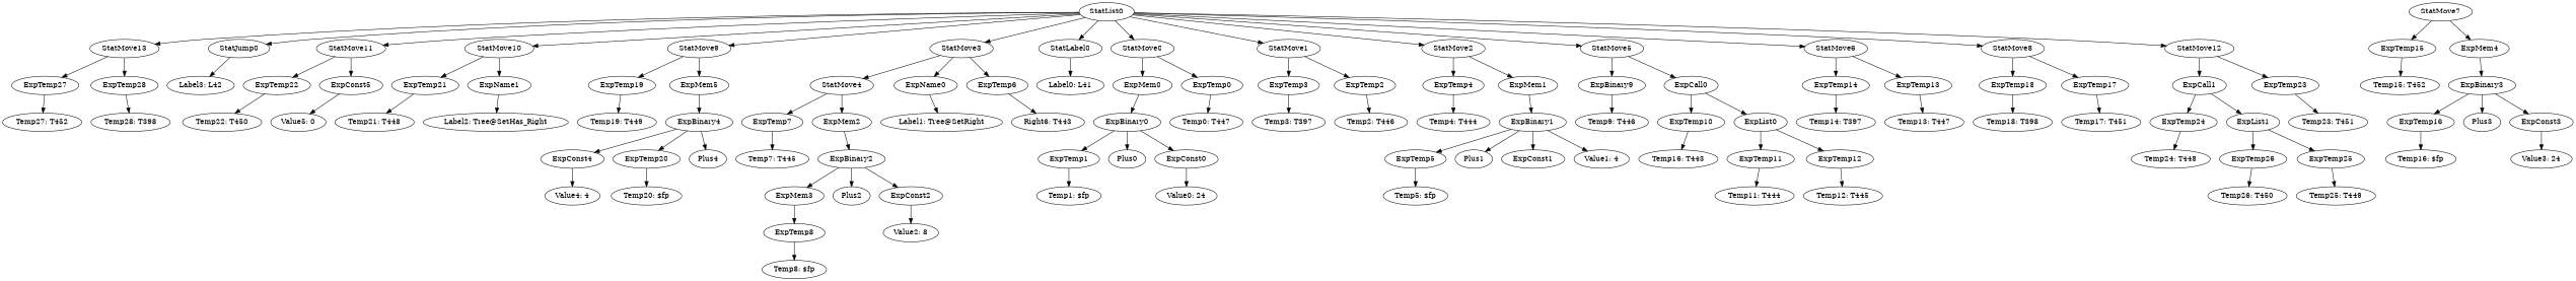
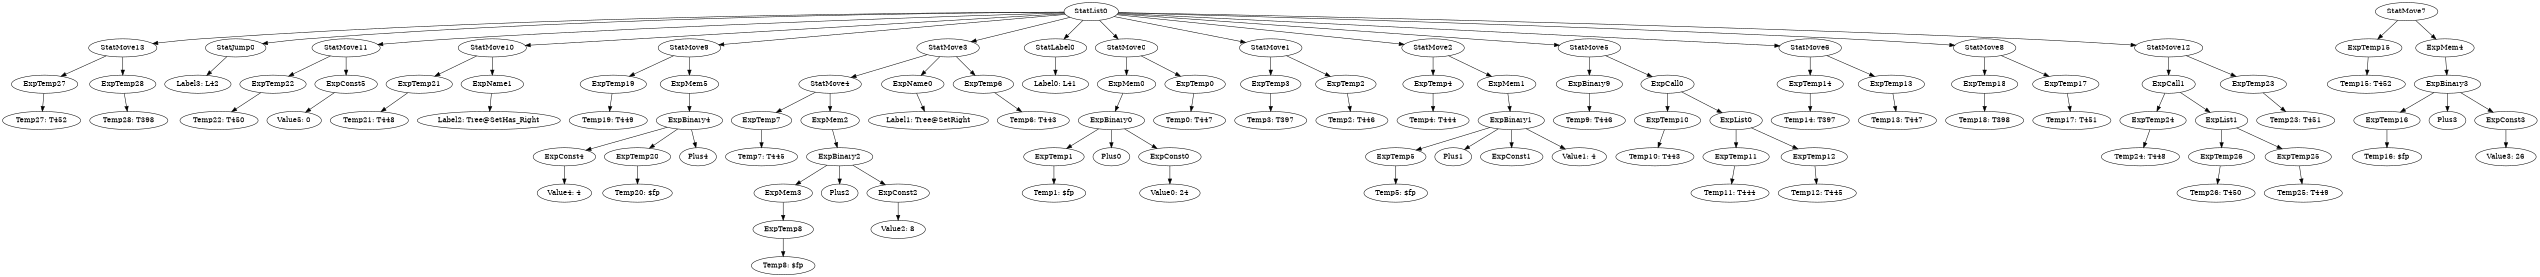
  digraph {
    ordering=out
    StatMove13
    ExpTemp27
    ExpTemp28
    "Temp27: T452"
    "Temp28: T398"
    ExpTemp26
    "Temp26: T450"
    ExpTemp25
    "Temp25: T449"
    StatJump0
    "Label3: L42"
    ExpCall1
    ExpTemp24
    ExpList1
    "Temp24: T448"
    StatMove11
    ExpTemp22
    ExpConst5
    "Temp22: T450"
    "Value5: 0"
    StatMove10
    ExpTemp21
    ExpName1
    "Temp21: T448"
    "Label2: Tree@SetHas_Right"
    ExpConst4
    "Value4: 4"
    ExpTemp20
    "Temp20: $fp"
    StatMove9
    ExpTemp19
    ExpMem5
    "Temp19: T449"
    ExpBinary4
    Plus4
    StatMove4
    ExpTemp7
    ExpMem2
    "Temp7: T445"
    ExpBinary2
    ExpMem3
    Plus2
    ExpConst2
    ExpMem0
    ExpBinary0
    ExpTemp1
    Plus0
    ExpConst0
    "Temp1: $fp"
    "Value0: 24"
    StatMove7
    ExpTemp15
    ExpMem4
    "Temp15: T452"
    ExpBinary3
    ExpTemp16
    Plus3
    ExpConst3
    ExpTemp4
    "Temp4: T444"
    ExpName0
    "Label1: Tree@SetRight"
    StatMove3
    ExpTemp6
-   "Temp6: T443" [label="Right6: T443"]
+   "Temp6: T443"
    ExpTemp11
    "Temp11: T444"
    ExpTemp5
    "Temp5: $fp"
    ExpTemp14
    "Temp14: T397"
    ExpTemp3
    "Temp3: T397"
    ExpTemp23
    "Temp23: T451"
    "Temp16: $fp"
-   "Value3: 24"
+   "Value3: 24" [label="Value3: 26"]
    ExpTemp0
    "Temp0: T447"
    StatList0
    StatLabel0
    StatMove0
    StatMove1
    StatMove2
    StatMove5
    StatMove6
    StatMove8
    StatMove12
    "Label0: L41"
    ExpTemp2
    ExpMem1
    n92 [label=ExpBinary9]
    ExpCall0
    ExpTemp13
    ExpTemp18
    ExpTemp17
    "Temp2: T446"
    ExpBinary1
    "Temp9: T446"
    ExpTemp10
    ExpList0
    "Temp13: T447"
    "Temp18: T398"
    "Temp17: T451"
    Plus1
    ExpConst1
    "Value1: 4"
-   "Temp10: T443" [label="Temp16: T443"]
+   "Temp10: T443"
    ExpTemp12
    ExpTemp8
    "Temp8: $fp"
    "Value2: 8"
    "Temp12: T445"
    StatMove13 -> ExpTemp27
    StatMove13 -> ExpTemp28
    ExpTemp27 -> "Temp27: T452"
    ExpTemp28 -> "Temp28: T398"
    ExpTemp26 -> "Temp26: T450"
    ExpTemp25 -> "Temp25: T449"
    StatJump0 -> "Label3: L42"
    ExpCall1 -> ExpTemp24
    ExpCall1 -> ExpList1
    ExpTemp24 -> "Temp24: T448"
    ExpList1 -> ExpTemp26
    ExpList1 -> ExpTemp25
    StatMove11 -> ExpTemp22
    StatMove11 -> ExpConst5
    ExpTemp22 -> "Temp22: T450"
    ExpConst5 -> "Value5: 0"
    StatMove10 -> ExpTemp21
    StatMove10 -> ExpName1
    ExpTemp21 -> "Temp21: T448"
    ExpName1 -> "Label2: Tree@SetHas_Right"
    ExpConst4 -> "Value4: 4"
    ExpTemp20 -> "Temp20: $fp"
    StatMove9 -> ExpTemp19
    StatMove9 -> ExpMem5
    ExpTemp19 -> "Temp19: T449"
    ExpMem5 -> ExpBinary4
    ExpBinary4 -> ExpConst4
    ExpBinary4 -> ExpTemp20
    ExpBinary4 -> Plus4
    StatMove4 -> ExpTemp7
    StatMove4 -> ExpMem2
    ExpTemp7 -> "Temp7: T445"
    ExpMem2 -> ExpBinary2
    ExpBinary2 -> ExpMem3
    ExpBinary2 -> Plus2
    ExpBinary2 -> ExpConst2
    ExpMem3 -> ExpTemp8
    ExpConst2 -> "Value2: 8"
    ExpMem0 -> ExpBinary0
    ExpBinary0 -> ExpTemp1
    ExpBinary0 -> Plus0
    ExpBinary0 -> ExpConst0
    ExpTemp1 -> "Temp1: $fp"
    ExpConst0 -> "Value0: 24"
    StatMove7 -> ExpTemp15
    StatMove7 -> ExpMem4
    ExpTemp15 -> "Temp15: T452"
    ExpMem4 -> ExpBinary3
    ExpBinary3 -> ExpTemp16
    ExpBinary3 -> Plus3
    ExpBinary3 -> ExpConst3
    ExpTemp16 -> "Temp16: $fp"
    ExpConst3 -> "Value3: 24"
    ExpTemp4 -> "Temp4: T444"
    ExpName0 -> "Label1: Tree@SetRight"
    StatMove3 -> StatMove4
    StatMove3 -> ExpName0
    StatMove3 -> ExpTemp6
    ExpTemp6 -> "Temp6: T443"
    ExpTemp11 -> "Temp11: T444"
    ExpTemp5 -> "Temp5: $fp"
    ExpTemp14 -> "Temp14: T397"
    ExpTemp3 -> "Temp3: T397"
    ExpTemp23 -> "Temp23: T451"
    ExpTemp0 -> "Temp0: T447"
    StatList0 -> StatMove13
    StatList0 -> StatJump0
    StatList0 -> StatMove11
    StatList0 -> StatMove10
    StatList0 -> StatMove9
    StatList0 -> StatMove3
    StatList0 -> StatLabel0
    StatList0 -> StatMove0
    StatList0 -> StatMove1
    StatList0 -> StatMove2
    StatList0 -> StatMove5
    StatList0 -> StatMove6
    StatList0 -> StatMove8
    StatList0 -> StatMove12
    StatLabel0 -> "Label0: L41"
    StatMove0 -> ExpMem0
    StatMove0 -> ExpTemp0
    StatMove1 -> ExpTemp3
    StatMove1 -> ExpTemp2
    StatMove2 -> ExpTemp4
    StatMove2 -> ExpMem1
    StatMove5 -> n92
    StatMove5 -> ExpCall0
    StatMove6 -> ExpTemp14
    StatMove6 -> ExpTemp13
    StatMove8 -> ExpTemp18
    StatMove8 -> ExpTemp17
    StatMove12 -> ExpCall1
    StatMove12 -> ExpTemp23
    ExpTemp2 -> "Temp2: T446"
    ExpMem1 -> ExpBinary1
    n92 -> "Temp9: T446"
    ExpCall0 -> ExpTemp10
    ExpCall0 -> ExpList0
    ExpTemp13 -> "Temp13: T447"
    ExpTemp18 -> "Temp18: T398"
    ExpTemp17 -> "Temp17: T451"
    ExpBinary1 -> ExpTemp5
    ExpBinary1 -> Plus1
    ExpBinary1 -> ExpConst1
    ExpBinary1 -> "Value1: 4"
    ExpTemp10 -> "Temp10: T443"
    ExpList0 -> ExpTemp11
    ExpList0 -> ExpTemp12
    ExpTemp12 -> "Temp12: T445"
    ExpTemp8 -> "Temp8: $fp"
  }
